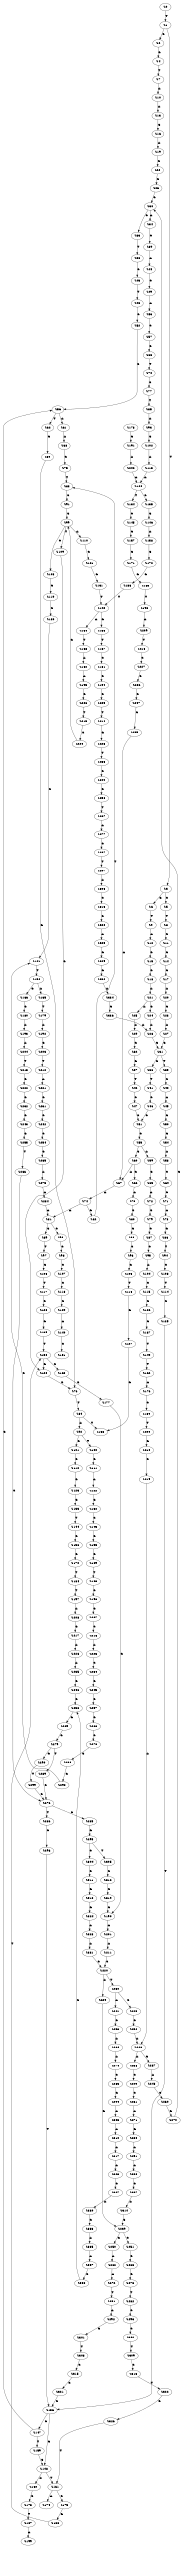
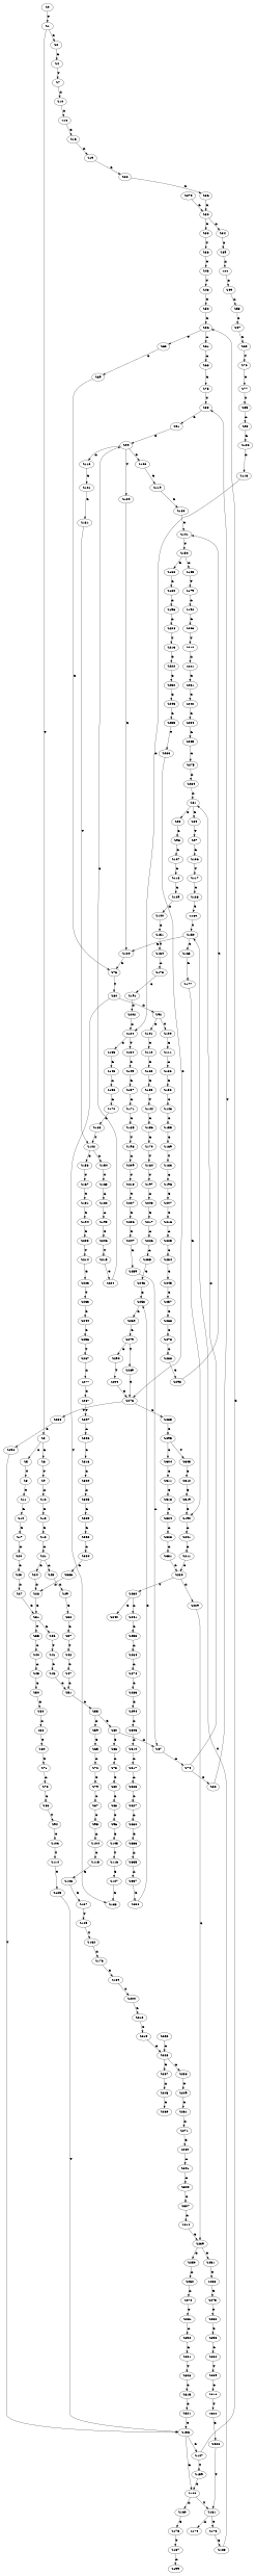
  strict digraph {
    S0
    S1
    S2
    S3
    S4
    S5
    S6
    S7
    S8
    S9
    S10
    S11
    S12
    S13
    S14
    S15
    S16
    S17
    S18
    S19
    S20
    S21
    S22
    S23
    S24
    S25
    S26
    S27
    S28
    S29
    S30
    S31
    S32
    S33
    S34
    S35
    S36
    S37
    S38
    S39
    S40
    S41
    S42
    S43
    S44
    S45
    S46
    S47
    S48
    S49
    S50
    S51
    S52
    S53
    S54
    S55
    S56
    S57
    S58
    S59
    S60
    S61
    S62
    S63
    S64
    S65
    S66
    S67
    S68
    S69
    S70
    S71
    S72
    S73
    S74
    S75
    S76
    S77
    S78
    S79
    S80
    S81
    S82
    S83
    S84
    S85
    S86
    S87
    S88
    S89
    S90
    S91
    S92
    S138
    S93
    S94
    S95
    S96
    S97
    S98
    S99
    S100
    S101
    S102
    S103
    S104
    S105
    S106
    S107
    S108
    S109
    S110
    S111
    S112
    S113
    S114
    S115
    S116
    S117
    S118
    S119
    S120
    S121
    S122
    S123
    S124
    S125
    S126
    S127
    S128
    S129
    S130
    S131
    S132
    S133
    S134
    S135
    S136
    S137
    S139
    S140
    S141
    S142
    S143
    S144
    S145
    S146
    S147
    S148
    S149
    S150
    S151
    S152
    S153
    S154
    S155
    S156
    S157
    S158
    S159
    S160
    S161
    S162
    S163
+   S164
    S165
    S166
    S167
    S168
    S169
    S170
    S171
    S172
    S173
    S174
    S175
    S176
    S177
    S178
    S179
    S180
    S181
    S182
    S183
    S184
    S185
    S186
    S187
    S188
    S189
    S190
    S191
    S192
    S193
    S194
    S195
    S196
    S197
    S198
    S199
    S200
    S201
    S202
    S203
    S204
    S205
    S206
    S207
    S208
    S209
    S210
    S211
    S212
    S213
    S214
    S215
    S216
    S217
    S218
    S219
    S220
    S221
    S222
    S223
    S224
    S225
    S226
    S227
    S228
    S229
    S230
    S231
    S232
    S233
    S234
    S235
    S236
    S237
    S238
    S239
    S240
    S241
    S242
    S243
    S244
    S245
    S246
    S247
    S248
    S249
    S250
    S251
    S252
    S253
    S254
    S255
    S256
    S257
    S258
    S259
    S260
    S261
    S262
    S263
    S264
    S265
    S266
    S267
    S268
    S269
    S270
    S271
    S272
    S273
    S274
    S275
    S276
    S277
    S278
    S279
    S280
    S281
    S282
    S283
    S284
    S285
    S286
    S287
    S288
    S289
    S290
    S291
    S292
    S293
    S294
    S295
    S296
    S297
    S298
    S299
    S300
    S301
    S302
    S303
    S304
    S305
    S306
    S307
    S308
    S309
    S310
    S311
    S312
    S313
    S314
    S315
    S316
    S317
    S318
    S319
    S320
    S321
    S322
    S323
    S324
    S325
    S326
    S327
    S328
    S329
    S330
    S331
    S332
    S333
    S334
    S335
    S336
    S337
    S338
    S0 -> S1 [label=T]
    S1 -> S2 [label=C]
    S1 -> S3 [label=T]
    S2 -> S4 [label=G]
    S3 -> S5 [label=C]
    S3 -> S6 [label=G]
    S4 -> S7 [label=T]
    S5 -> S8 [label=T]
    S6 -> S9 [label=T]
    S7 -> S10 [label=A]
    S8 -> S11 [label=C]
    S9 -> S12 [label=A]
    S10 -> S13 [label=A]
    S11 -> S14 [label=G]
    S12 -> S15 [label=G]
    S13 -> S16 [label=G]
    S14 -> S17 [label=G]
    S15 -> S18 [label=G]
    S16 -> S19 [label=A]
    S17 -> S20 [label=A]
    S18 -> S21 [label=A]
    S19 -> S22 [label=C]
    S20 -> S23 [label=G]
    S21 -> S24 [label=G]
    S21 -> S25 [label=A]
    S22 -> S26 [label=G]
    S23 -> S27 [label=A]
    S24 -> S28 [label=A]
    S25 -> S29 [label=A]
    S26 -> S30 [label=G]
    S27 -> S31 [label=G]
    S28 -> S31 [label=G]
    S29 -> S32 [label=G]
    S30 -> S33 [label=C]
    S30 -> S34 [label=A]
    S31 -> S35 [label=T]
    S31 -> S36 [label=G]
    S32 -> S37 [label=G]
    S33 -> S38 [label=T]
    S34 -> S39 [label=C]
    S35 -> S40 [label=C]
    S36 -> S41 [label=T]
    S37 -> S42 [label=T]
    S38 -> S43 [label=C]
    S39 -> S44 [label=A]
    S40 -> S45 [label=A]
    S41 -> S46 [label=C]
    S42 -> S47 [label=C]
    S43 -> S48 [label=T]
    S44 -> S49 [label=C]
    S45 -> S50 [label=G]
    S46 -> S51 [label=C]
    S47 -> S51 [label=C]
    S48 -> S52 [label=C]
    S49 -> S53 [label=A]
    S50 -> S54 [label=G]
    S51 -> S55 [label=C]
    S52 -> S56 [label=G]
    S53 -> S57 [label=C]
    S54 -> S58 [label=A]
    S55 -> S59 [label=A]
    S55 -> S60 [label=G]
    S56 -> S61 [label=A]
    S56 -> S62 [label=T]
    S57 -> S63 [label=C]
    S58 -> S64 [label=C]
    S59 -> S65 [label=G]
    S60 -> S66 [label=G]
    S60 -> S67 [label=A]
    S61 -> S68 [label=A]
    S62 -> S69 [label=G]
    S63 -> S70 [label=T]
    S64 -> S71 [label=C]
    S65 -> S72 [label=A]
    S66 -> S73 [label=A]
    S67 -> S74 [label=A]
    S68 -> S75 [label=G]
    S69 -> S76 [label=G]
    S70 -> S77 [label=C]
    S71 -> S78 [label=A]
    S72 -> S79 [label=G]
    S73 -> S80 [label=G]
    S74 -> S81 [label=A]
    S74 -> S82 [label=G]
    S75 -> S83 [label=T]
    S76 -> S84 [label=T]
    S77 -> S85 [label=T]
    S78 -> S86 [label=G]
    S79 -> S87 [label=C]
    S80 -> S88 [label=G]
    S81 -> S89 [label=G]
    S81 -> S90 [label=C]
    S82 -> S83 [label=T]
    S83 -> S91 [label=C]
    S84 -> S92 [label=A]
    S84 -> S138 [label=T]
    S85 -> S93 [label=A]
    S86 -> S94 [label=T]
    S87 -> S95 [label=C]
    S88 -> S96 [label=C]
    S89 -> S97 [label=T]
    S90 -> S98 [label=C]
    S91 -> S99 [label=G]
    S92 -> S100 [label=T]
    S92 -> S101 [label=C]
    S93 -> S102 [label=G]
    S94 -> S103 [label=C]
    S95 -> S104 [label=A]
    S96 -> S105 [label=G]
    S97 -> S106 [label=G]
    S98 -> S107 [label=C]
    S99 -> S108 [label=C]
    S99 -> S109 [label=T]
    S99 -> S110 [label=A]
    S100 -> S111 [label=G]
    S101 -> S112 [label=C]
    S102 -> S113 [label=A]
    S103 -> S114 [label=T]
    S104 -> S115 [label=C]
    S105 -> S116 [label=T]
    S106 -> S117 [label=T]
    S107 -> S118 [label=C]
    S108 -> S119 [label=G]
    S109 -> S120 [label=G]
    S110 -> S121 [label=G]
    S111 -> S122 [label=A]
    S112 -> S123 [label=G]
    S113 -> S124 [label=A]
    S114 -> S125 [label=C]
    S115 -> S126 [label=G]
    S116 -> S127 [label=G]
    S117 -> S128 [label=C]
    S118 -> S129 [label=G]
    S119 -> S130 [label=G]
    S120 -> S76 [label=G]
    S121 -> S131 [label=G]
    S122 -> S132 [label=G]
    S123 -> S133 [label=G]
    S124 -> S134 [label=T]
    S124 -> S135 [label=C]
    S125 -> S136 [label=T]
    S126 -> S137 [label=G]
    S127 -> S138 [label=G]
    S128 -> S139 [label=G]
    S129 -> S140 [label=A]
    S130 -> S141 [label=C]
    S131 -> S142 [label=T]
    S132 -> S143 [label=C]
    S133 -> S144 [label=T]
    S134 -> S145 [label=C]
    S135 -> S146 [label=G]
    S136 -> S147 [label=C]
    S136 -> S148 [label=G]
    S137 -> S149 [label=T]
    S139 -> S150 [label=T]
    S140 -> S151 [label=C]
    S141 -> S152 [label=T]
    S142 -> S153 [label=G]
    S142 -> S154 [label=A]
    S143 -> S155 [label=G]
    S144 -> S156 [label=G]
    S145 -> S157 [label=G]
    S146 -> S158 [label=A]
    S147 -> S56 [label=G]
    S147 -> S159 [label=T]
    S148 -> S160 [label=A]
    S148 -> S161 [label=T]
    S149 -> S162 [label=T]
    S150 -> S120 [label=G]
    S150 -> S163 [label=C]
+   S151 -> S164 [label=T]
    S152 -> S165 [label=A]
    S152 -> S166 [label=G]
    S153 -> S167 [label=T]
    S154 -> S168 [label=T]
    S155 -> S169 [label=G]
    S156 -> S170 [label=G]
    S157 -> S171 [label=G]
    S158 -> S172 [label=G]
    S159 -> S148 [label=G]
    S160 -> S173 [label=G]
    S161 -> S174 [label=A]
    S161 -> S175 [label=C]
    S162 -> S176 [label=A]
    S163 -> S177 [label=G]
+   S164 -> S178 [label=A]
    S165 -> S179 [label=T]
    S166 -> S180 [label=G]
    S167 -> S181 [label=C]
    S168 -> S182 [label=A]
    S169 -> S183 [label=T]
    S170 -> S184 [label=T]
    S171 -> S185 [label=G]
    S172 -> S186 [label=G]
    S173 -> S187 [label=T]
    S175 -> S188 [label=G]
    S176 -> S189 [label=C]
    S177 -> S190 [label=G]
    S178 -> S191 [label=G]
    S179 -> S192 [label=A]
    S180 -> S193 [label=A]
    S181 -> S194 [label=C]
    S182 -> S195 [label=A]
    S183 -> S196 [label=C]
    S184 -> S197 [label=T]
    S185 -> S198 [label=T]
    S186 -> S142 [label=T]
    S187 -> S199 [label=A]
    S188 -> S150 [label=T]
    S189 -> S200 [label=T]
    S190 -> S201 [label=A]
    S191 -> S202 [label=A]
    S192 -> S203 [label=G]
    S193 -> S204 [label=A]
    S194 -> S205 [label=C]
    S195 -> S206 [label=G]
    S196 -> S207 [label=G]
    S197 -> S208 [label=A]
    S198 -> S209 [label=A]
    S200 -> S210 [label=G]
    S201 -> S211 [label=A]
    S202 -> S124 [label=A]
    S203 -> S212 [label=T]
    S204 -> S213 [label=T]
    S205 -> S214 [label=T]
    S206 -> S215 [label=T]
    S207 -> S216 [label=C]
    S208 -> S217 [label=G]
    S209 -> S218 [label=T]
    S210 -> S219 [label=C]
    S211 -> S220 [label=C]
    S212 -> S221 [label=A]
    S213 -> S222 [label=G]
    S214 -> S223 [label=G]
    S215 -> S224 [label=C]
    S216 -> S225 [label=A]
    S217 -> S226 [label=A]
    S218 -> S227 [label=C]
    S219 -> S228 [label=A]
    S220 -> S229 [label=A]
    S220 -> S230 [label=T]
    S221 -> S231 [label=G]
    S222 -> S232 [label=G]
    S223 -> S233 [label=T]
    S224 -> S99 [label=G]
    S225 -> S234 [label=C]
    S226 -> S235 [label=A]
    S227 -> S236 [label=C]
    S228 -> S237 [label=G]
    S228 -> S238 [label=A]
    S229 -> S239 [label=G]
    S230 -> S240 [label=G]
    S230 -> S241 [label=A]
    S231 -> S242 [label=C]
    S232 -> S243 [label=G]
    S233 -> S244 [label=C]
    S234 -> S245 [label=G]
    S235 -> S246 [label=G]
    S236 -> S247 [label=C]
    S237 -> S248 [label=A]
    S238 -> S249 [label=C]
    S239 -> S250 [label=G]
    S239 -> S251 [label=C]
-   S240 -> S252 [label=C]
    S241 -> S253 [label=C]
    S242 -> S254 [label=C]
    S243 -> S255 [label=G]
    S244 -> S256 [label=C]
    S245 -> S257 [label=C]
    S246 -> S258 [label=G]
    S247 -> S259 [label=G]
    S248 -> S260 [label=C]
    S249 -> S261 [label=C]
    S250 -> S262 [label=A]
    S251 -> S263 [label=C]
    S252 -> S228 [label=A]
    S253 -> S264 [label=A]
    S254 -> S265 [label=G]
    S255 -> S266 [label=T]
    S256 -> S267 [label=T]
    S257 -> S268 [label=G]
    S258 -> S269 [label=G]
    S259 -> S67 [label=A]
-   S260 -> S270 [label=G]
    S261 -> S271 [label=A]
    S262 -> S272 [label=A]
    S263 -> S273 [label=G]
    S264 -> S274 [label=A]
    S265 -> S275 [label=A]
    S266 -> S276 [label=C]
    S267 -> S277 [label=A]
    S268 -> S278 [label=C]
    S269 -> S279 [label=G]
    S270 -> S30 [label=G]
    S271 -> S280 [label=G]
    S272 -> S281 [label=T]
    S273 -> S282 [label=T]
    S274 -> S283 [label=C]
    S275 -> S284 [label=A]
    S276 -> S285 [label=C]
    S276 -> S286 [label=T]
    S277 -> S287 [label=C]
    S278 -> S288 [label=G]
    S279 -> S289 [label=T]
    S279 -> S290 [label=G]
    S280 -> S291 [label=A]
    S281 -> S292 [label=A]
    S282 -> S293 [label=C]
    S283 -> S294 [label=G]
    S284 -> S81 [label=A]
    S285 -> S295 [label=G]
    S286 -> S296 [label=C]
    S287 -> S297 [label=T]
    S288 -> S298 [label=G]
    S289 -> S276 [label=C]
    S290 -> S299 [label=T]
    S291 -> S300 [label=A]
    S292 -> S301 [label=G]
    S293 -> S302 [label=C]
    S294 -> S303 [label=A]
    S295 -> S304 [label=C]
    S295 -> S305 [label=T]
    S296 -> S136 [label=T]
    S297 -> S306 [label=A]
    S298 -> S141 [label=C]
    S299 -> S276 [label=C]
    S300 -> S307 [label=C]
    S301 -> S308 [label=T]
    S302 -> S309 [label=T]
    S303 -> S310 [label=A]
    S304 -> S311 [label=C]
    S305 -> S312 [label=C]
    S306 -> S313 [label=C]
    S307 -> S314 [label=A]
    S308 -> S315 [label=C]
    S309 -> S316 [label=C]
    S310 -> S317 [label=A]
    S311 -> S318 [label=G]
    S312 -> S319 [label=G]
    S313 -> S320 [label=C]
    S314 -> S239 [label=G]
    S315 -> S321 [label=C]
    S316 -> S322 [label=T]
    S317 -> S323 [label=A]
    S318 -> S324 [label=G]
    S319 -> S190 [label=G]
    S320 -> S325 [label=A]
    S321 -> S136 [label=C]
    S322 -> S326 [label=G]
    S323 -> S327 [label=C]
    S324 -> S328 [label=A]
    S325 -> S329 [label=G]
    S326 -> S161 [label=T]
    S327 -> S330 [label=A]
    S328 -> S331 [label=A]
    S329 -> S332 [label=G]
    S330 -> S333 [label=G]
    S331 -> S220 [label=C]
    S332 -> S334 [label=A]
    S333 -> S335 [label=A]
    S334 -> S336 [label=G]
    S335 -> S337 [label=A]
    S336 -> S28 [label=A]
    S337 -> S338 [label=G]
    S338 -> S258 [label=G]
  }
